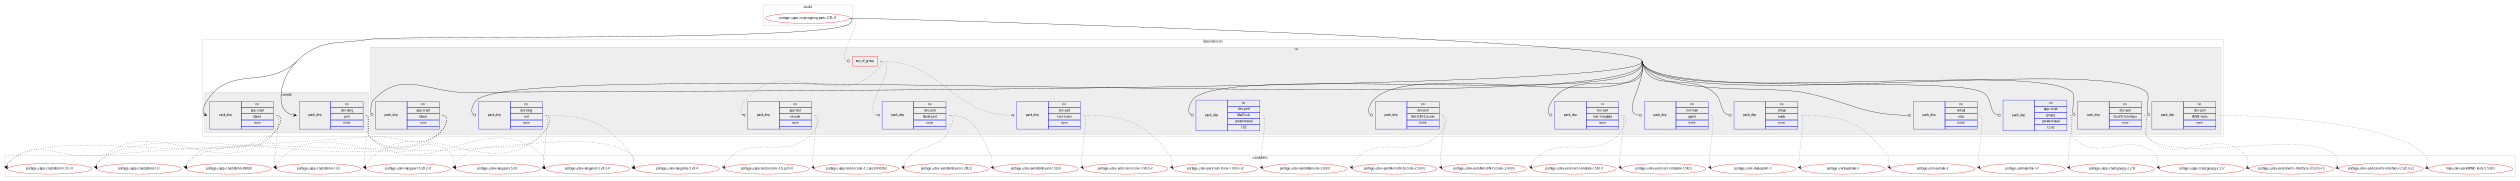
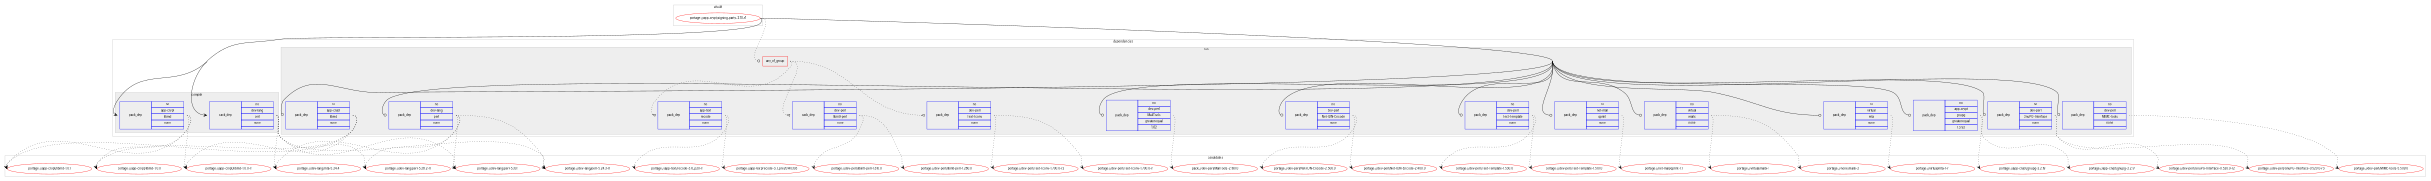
  digraph {
    compound=true
    concentrate=true
    fontname=Inter
    fontsize=10
    newrank=true
    rankdir=TB
    ranksep=1.5
    node [color=red fontname=Inter fontsize=10]
    edge [arrowhead=vee fontname=Inter headport=w style=dotted tailport=e weight=100]
    n1 [label="portage://app-crypt/signing-party-2.10-r1" width=4]
    n2 [color=blue label=<<TABLE BORDER="0" CELLBORDER="1" CELLSPACING="0" CELLPADDING="4" WIDTH="220"><TR><TD ROWSPAN="6" CELLPADDING="30">pack_dep</TD></TR><TR><TD WIDTH="110">no</TD></TR><TR><TD>app-crypt</TD></TR><TR><TD>libmd</TD></TR><TR><TD>none</TD></TR><TR><TD></TD></TR></TABLE>> shape=none]
    n3 [color=blue label=<<TABLE BORDER="0" CELLBORDER="1" CELLSPACING="0" CELLPADDING="4" WIDTH="220"><TR><TD ROWSPAN="6" CELLPADDING="30">pack_dep</TD></TR><TR><TD WIDTH="110">no</TD></TR><TR><TD>dev-lang</TD></TR><TR><TD>perl</TD></TR><TR><TD>none</TD></TR><TR><TD></TD></TR></TABLE>> shape=none]
    n4 [color=blue label=<<TABLE BORDER="0" CELLBORDER="1" CELLSPACING="0" CELLPADDING="4" WIDTH="220"><TR><TD ROWSPAN="6" CELLPADDING="30">pack_dep</TD></TR><TR><TD WIDTH="110">no</TD></TR><TR><TD>dev-perl</TD></TR><TR><TD>libintl-perl</TD></TR><TR><TD>none</TD></TR><TR><TD></TD></TR></TABLE>> shape=none]
    n5 [color=blue label=<<TABLE BORDER="0" CELLBORDER="1" CELLSPACING="0" CELLPADDING="4" WIDTH="220"><TR><TD ROWSPAN="6" CELLPADDING="30">pack_dep</TD></TR><TR><TD WIDTH="110">no</TD></TR><TR><TD>dev-perl</TD></TR><TR><TD>Text-Iconv</TD></TR><TR><TD>none</TD></TR><TR><TD></TD></TR></TABLE>> shape=none]
    n6 [color=blue label=<<TABLE BORDER="0" CELLBORDER="1" CELLSPACING="0" CELLPADDING="4" WIDTH="220"><TR><TD ROWSPAN="6" CELLPADDING="30">pack_dep</TD></TR><TR><TD WIDTH="110">no</TD></TR><TR><TD>app-text</TD></TR><TR><TD>recode</TD></TR><TR><TD>none</TD></TR><TR><TD></TD></TR></TABLE>> shape=none]
    n7 [label=<<TABLE BORDER="0" CELLBORDER="1" CELLSPACING="0" CELLPADDING="4"><TR><TD CELLPADDING="10">any_of_group</TD></TR></TABLE>> shape=none]
    n8 [color=blue label=<<TABLE BORDER="0" CELLBORDER="1" CELLSPACING="0" CELLPADDING="4" WIDTH="220"><TR><TD ROWSPAN="6" CELLPADDING="30">pack_dep</TD></TR><TR><TD WIDTH="110">no</TD></TR><TR><TD>app-crypt</TD></TR><TR><TD>gnupg</TD></TR><TR><TD>greaterequal</TD></TR><TR><TD>1.3.92</TD></TR></TABLE>> shape=none]
    n9 [color=blue label=<<TABLE BORDER="0" CELLBORDER="1" CELLSPACING="0" CELLPADDING="4" WIDTH="220"><TR><TD ROWSPAN="6" CELLPADDING="30">pack_dep</TD></TR><TR><TD WIDTH="110">no</TD></TR><TR><TD>app-crypt</TD></TR><TR><TD>libmd</TD></TR><TR><TD>none</TD></TR><TR><TD></TD></TR></TABLE>> shape=none]
    n10 [color=blue label=<<TABLE BORDER="0" CELLBORDER="1" CELLSPACING="0" CELLPADDING="4" WIDTH="220"><TR><TD ROWSPAN="6" CELLPADDING="30">pack_dep</TD></TR><TR><TD WIDTH="110">no</TD></TR><TR><TD>dev-lang</TD></TR><TR><TD>perl</TD></TR><TR><TD>none</TD></TR><TR><TD></TD></TR></TABLE>> shape=none]
    n11 [color=blue label=<<TABLE BORDER="0" CELLBORDER="1" CELLSPACING="0" CELLPADDING="4" WIDTH="220"><TR><TD ROWSPAN="6" CELLPADDING="30">pack_dep</TD></TR><TR><TD WIDTH="110">no</TD></TR><TR><TD>dev-perl</TD></TR><TR><TD>GnuPG-Interface</TD></TR><TR><TD>none</TD></TR><TR><TD></TD></TR></TABLE>> shape=none]
    n12 [color=blue label=<<TABLE BORDER="0" CELLBORDER="1" CELLSPACING="0" CELLPADDING="4" WIDTH="220"><TR><TD ROWSPAN="6" CELLPADDING="30">pack_dep</TD></TR><TR><TD WIDTH="110">no</TD></TR><TR><TD>dev-perl</TD></TR><TR><TD>MIME-tools</TD></TR><TR><TD>none</TD></TR><TR><TD></TD></TR></TABLE>> shape=none]
    n13 [color=blue label=<<TABLE BORDER="0" CELLBORDER="1" CELLSPACING="0" CELLPADDING="4" WIDTH="220"><TR><TD ROWSPAN="6" CELLPADDING="30">pack_dep</TD></TR><TR><TD WIDTH="110">no</TD></TR><TR><TD>dev-perl</TD></TR><TR><TD>MailTools</TD></TR><TR><TD>greaterequal</TD></TR><TR><TD>1.62</TD></TR></TABLE>> shape=none]
    n14 [color=blue label=<<TABLE BORDER="0" CELLBORDER="1" CELLSPACING="0" CELLPADDING="4" WIDTH="220"><TR><TD ROWSPAN="6" CELLPADDING="30">pack_dep</TD></TR><TR><TD WIDTH="110">no</TD></TR><TR><TD>dev-perl</TD></TR><TR><TD>Net-IDN-Encode</TD></TR><TR><TD>none</TD></TR><TR><TD></TD></TR></TABLE>> shape=none]
    n15 [color=blue label=<<TABLE BORDER="0" CELLBORDER="1" CELLSPACING="0" CELLPADDING="4" WIDTH="220"><TR><TD ROWSPAN="6" CELLPADDING="30">pack_dep</TD></TR><TR><TD WIDTH="110">no</TD></TR><TR><TD>dev-perl</TD></TR><TR><TD>Text-Template</TD></TR><TR><TD>none</TD></TR><TR><TD></TD></TR></TABLE>> shape=none]
    n16 [color=blue label=<<TABLE BORDER="0" CELLBORDER="1" CELLSPACING="0" CELLPADDING="4" WIDTH="220"><TR><TD ROWSPAN="6" CELLPADDING="30">pack_dep</TD></TR><TR><TD WIDTH="110">no</TD></TR><TR><TD>net-mail</TD></TR><TR><TD>qprint</TD></TR><TR><TD>none</TD></TR><TR><TD></TD></TR></TABLE>> shape=none]
    n17 [color=blue label=<<TABLE BORDER="0" CELLBORDER="1" CELLSPACING="0" CELLPADDING="4" WIDTH="220"><TR><TD ROWSPAN="6" CELLPADDING="30">pack_dep</TD></TR><TR><TD WIDTH="110">no</TD></TR><TR><TD>virtual</TD></TR><TR><TD>mailx</TD></TR><TR><TD>none</TD></TR><TR><TD></TD></TR></TABLE>> shape=none]
    n18 [color=blue label=<<TABLE BORDER="0" CELLBORDER="1" CELLSPACING="0" CELLPADDING="4" WIDTH="220"><TR><TD ROWSPAN="6" CELLPADDING="30">pack_dep</TD></TR><TR><TD WIDTH="110">no</TD></TR><TR><TD>virtual</TD></TR><TR><TD>mta</TD></TR><TR><TD>none</TD></TR><TR><TD></TD></TR></TABLE>> shape=none]
-   n19 [label="portage://app-crypt/libmd-99999" width=4]
    n20 [label="portage://app-crypt/libmd-1.0.1" width=4]
    n21 [label="portage://app-crypt/libmd-1.0.0-r1" width=4]
    n22 [label="portage://app-crypt/libmd-1.0.0" width=4]
    n23 [label="portage://dev-lang/perl-5.30.1" width=4]
    n24 [label="portage://dev-lang/perl-5.28.2-r1" width=4]
    n25 [label="portage://dev-lang/mta-5.24.4" width=4]
    n26 [label="portage://dev-lang/perl-5.24.3-r1" width=4]
    n27 [label="portage://dev-perl/libintl-perl-1.310.0" width=4]
    n28 [label="portage://dev-perl/libintl-perl-1.280.0" width=4]
    n29 [label="portage://dev-perl/Text-Iconv-1.700.0-r2" width=4]
    n30 [label="portage://dev-perl/Text-Iconv-1.700.0-r1" width=4]
    n31 [label="portage://app-text/recode-3.7_pre20140303" width=4]
    n32 [label="portage://app-text/recode-3.6_p20-r1" width=4]
    n33 [label="portage://app-crypt/gnupg-2.2.19" width=4]
    n34 [label="portage://app-crypt/gnupg-2.2.17" width=4]
    n35 [label="portage://dev-perl/GnuPG-Interface-0.520.0-r3" width=4]
    n36 [label="portage://dev-perl/GnuPG-Interface-0.520.0-r2" width=4]
-   n37 [label="mail://dev-perl/MIME-tools-5.509.0" width=4]
-   n38 [label="portage://dev-perl/MailTools-2.190.0" width=4]
+   n37 [label="portage://dev-perl/MIME-tools-5.509.0" width=4]
+   n38 [label="pack://dev-perl/MailTools-2.190.0" width=4]
    n39 [label="portage://dev-perl/Net-IDN-Encode-2.500.0" width=4]
    n40 [label="portage://dev-perl/Net-IDN-Encode-2.400.0" width=4]
    n41 [label="portage://dev-perl/Text-Template-1.530.0" width=4]
    n42 [label="portage://dev-perl/Text-Template-1.510.0" width=4]
    n43 [label="portage://net-mail/qprint-1.1" width=4]
    n44 [label="portage://none/mailx-2" width=4]
    n45 [label="portage://virtual/mailx-1" width=4]
    n46 [label="portage://virtual/mta-1-r1" width=4]
    subgraph cluster_1 {
      color=gray
      label=<<i>ebuild</i>>
      n1
    }
    subgraph cluster_2 {
      color=gray
      label=<<i>dependencies</i>>
      subgraph cluster_3 {
        color=gray
        fillcolor="#eeeeee"
        label=<<i>compile</i>>
        style=filled
        subgraph sub_4 {
          color=gray
          fillcolor="#eeeeee"
          label=<<i>compile</i>>
          style=filled
          n2
        }
        subgraph sub_5 {
          color=gray
          fillcolor="#eeeeee"
          label=<<i>compile</i>>
          style=filled
          n3
        }
      }
      subgraph cluster_6 {
        color=gray
        fillcolor="#eeeeee"
        label=<<i>compile and run</i>>
        style=filled
      }
      subgraph cluster_7 {
        color=gray
        fillcolor="#eeeeee"
        label=<<i>run</i>>
        style=filled
        subgraph sub_8 {
          color=gray
          fillcolor="#eeeeee"
          label=<<i>run</i>>
          style=filled
          n7
          subgraph sub_9 {
            color=gray
            fillcolor="#eeeeee"
            label=<<i>run</i>>
            style=filled
            n4
          }
          subgraph sub_10 {
            color=gray
            fillcolor="#eeeeee"
            label=<<i>run</i>>
            style=filled
            n5
          }
          subgraph sub_11 {
            color=gray
            fillcolor="#eeeeee"
            label=<<i>run</i>>
            style=filled
            n6
          }
        }
        subgraph sub_12 {
          color=gray
          fillcolor="#eeeeee"
          label=<<i>run</i>>
          style=filled
          n8
        }
        subgraph sub_13 {
          color=gray
          fillcolor="#eeeeee"
          label=<<i>run</i>>
          style=filled
          n9
        }
        subgraph sub_14 {
          color=gray
          fillcolor="#eeeeee"
          label=<<i>run</i>>
          style=filled
          n10
        }
        subgraph sub_15 {
          color=gray
          fillcolor="#eeeeee"
          label=<<i>run</i>>
          style=filled
          n11
        }
        subgraph sub_16 {
          color=gray
          fillcolor="#eeeeee"
          label=<<i>run</i>>
          style=filled
          n12
        }
        subgraph sub_17 {
          color=gray
          fillcolor="#eeeeee"
          label=<<i>run</i>>
          style=filled
          n13
        }
        subgraph sub_18 {
          color=gray
          fillcolor="#eeeeee"
          label=<<i>run</i>>
          style=filled
          n14
        }
        subgraph sub_19 {
          color=gray
          fillcolor="#eeeeee"
          label=<<i>run</i>>
          style=filled
          n15
        }
        subgraph sub_20 {
          color=gray
          fillcolor="#eeeeee"
          label=<<i>run</i>>
          style=filled
          n16
        }
        subgraph sub_21 {
          color=gray
          fillcolor="#eeeeee"
          label=<<i>run</i>>
          style=filled
          n17
        }
        subgraph sub_22 {
          color=gray
          fillcolor="#eeeeee"
          label=<<i>run</i>>
          style=filled
          n18
        }
      }
    }
    subgraph cluster_23 {
      color=gray
      label=<<i>candidates</i>>
      rank=same
      subgraph sub_24 {
        color=black
        label=<<i>candidates</i>>
        nodesep=1
        rank=same
-       n19
        n20
        n21
        n22
      }
      subgraph sub_25 {
        color=black
        label=<<i>candidates</i>>
        nodesep=1
        rank=same
        n23
        n24
        n25
        n26
      }
      subgraph sub_26 {
        color=black
        label=<<i>candidates</i>>
        nodesep=1
        rank=same
        n27
        n28
      }
      subgraph sub_27 {
        color=black
        label=<<i>candidates</i>>
        nodesep=1
        rank=same
        n29
        n30
      }
      subgraph sub_28 {
        color=black
        label=<<i>candidates</i>>
        nodesep=1
        rank=same
        n31
        n32
      }
      subgraph sub_29 {
        color=black
        label=<<i>candidates</i>>
        nodesep=1
        rank=same
        n33
        n34
      }
      subgraph sub_30 {
        color=black
        label=<<i>candidates</i>>
        nodesep=1
        rank=same
-       n19
        n20
        n21
        n22
      }
      subgraph sub_31 {
        color=black
        label=<<i>candidates</i>>
        nodesep=1
        rank=same
        n23
        n24
        n25
        n26
      }
      subgraph sub_32 {
        color=black
        label=<<i>candidates</i>>
        nodesep=1
        rank=same
        n35
        n36
      }
      subgraph sub_33 {
        color=black
        label=<<i>candidates</i>>
        nodesep=1
        rank=same
        n37
      }
      subgraph sub_34 {
        color=black
        label=<<i>candidates</i>>
        nodesep=1
        rank=same
        n38
      }
      subgraph sub_35 {
        color=black
        label=<<i>candidates</i>>
        nodesep=1
        rank=same
        n39
        n40
      }
      subgraph sub_36 {
        color=black
        label=<<i>candidates</i>>
        nodesep=1
        rank=same
        n41
        n42
      }
      subgraph sub_37 {
        color=black
        label=<<i>candidates</i>>
        nodesep=1
        rank=same
        n43
      }
      subgraph sub_38 {
        color=black
        label=<<i>candidates</i>>
        nodesep=1
        rank=same
        n44
        n45
      }
      subgraph sub_39 {
        color=black
        label=<<i>candidates</i>>
        nodesep=1
        rank=same
        n46
      }
    }
    n1 -> n2 [style=solid weight=20]
    n1 -> n3 [style=solid weight=20]
    n1 -> n7 [arrowhead=odot weight=20]
    n1 -> n8 [arrowhead=odot style=solid weight=20]
    n1 -> n9 [arrowhead=odot style=solid weight=20]
    n1 -> n10 [arrowhead=odot style=solid weight=20]
    n1 -> n11 [arrowhead=odot style=solid weight=20]
    n1 -> n12 [arrowhead=odot style=solid weight=20]
    n1 -> n13 [arrowhead=odot style=solid weight=20]
    n1 -> n14 [arrowhead=odot style=solid weight=20]
    n1 -> n15 [arrowhead=odot style=solid weight=20]
    n1 -> n16 [arrowhead=odot style=solid weight=20]
    n1 -> n17 [arrowhead=odot style=solid weight=20]
    n1 -> n18 [arrowhead=odot style=solid weight=20]
-   n2 -> n19
    n2 -> n20
    n2 -> n21
    n2 -> n22
    n3 -> n23
    n3 -> n24
    n3 -> n25
    n3 -> n26
    n4 -> n27
    n4 -> n28
    n5 -> n29
    n5 -> n30
    n6 -> n31
    n6 -> n32
    n7 -> n4 [arrowhead=oinv weight=20]
    n7 -> n5 [arrowhead=oinv weight=20]
    n7 -> n6 [arrowhead=oinv weight=20]
    n8 -> n33
    n8 -> n34
-   n9 -> n19
    n9 -> n20
    n9 -> n21
    n9 -> n22
    n10 -> n23
    n10 -> n24
    n10 -> n25
    n10 -> n26
    n11 -> n35
    n11 -> n36
    n12 -> n37
    n13 -> n38
    n14 -> n39
    n14 -> n40
    n15 -> n41
    n15 -> n42
    n16 -> n43
    n17 -> n44
    n17 -> n45
    n18 -> n46
  }
